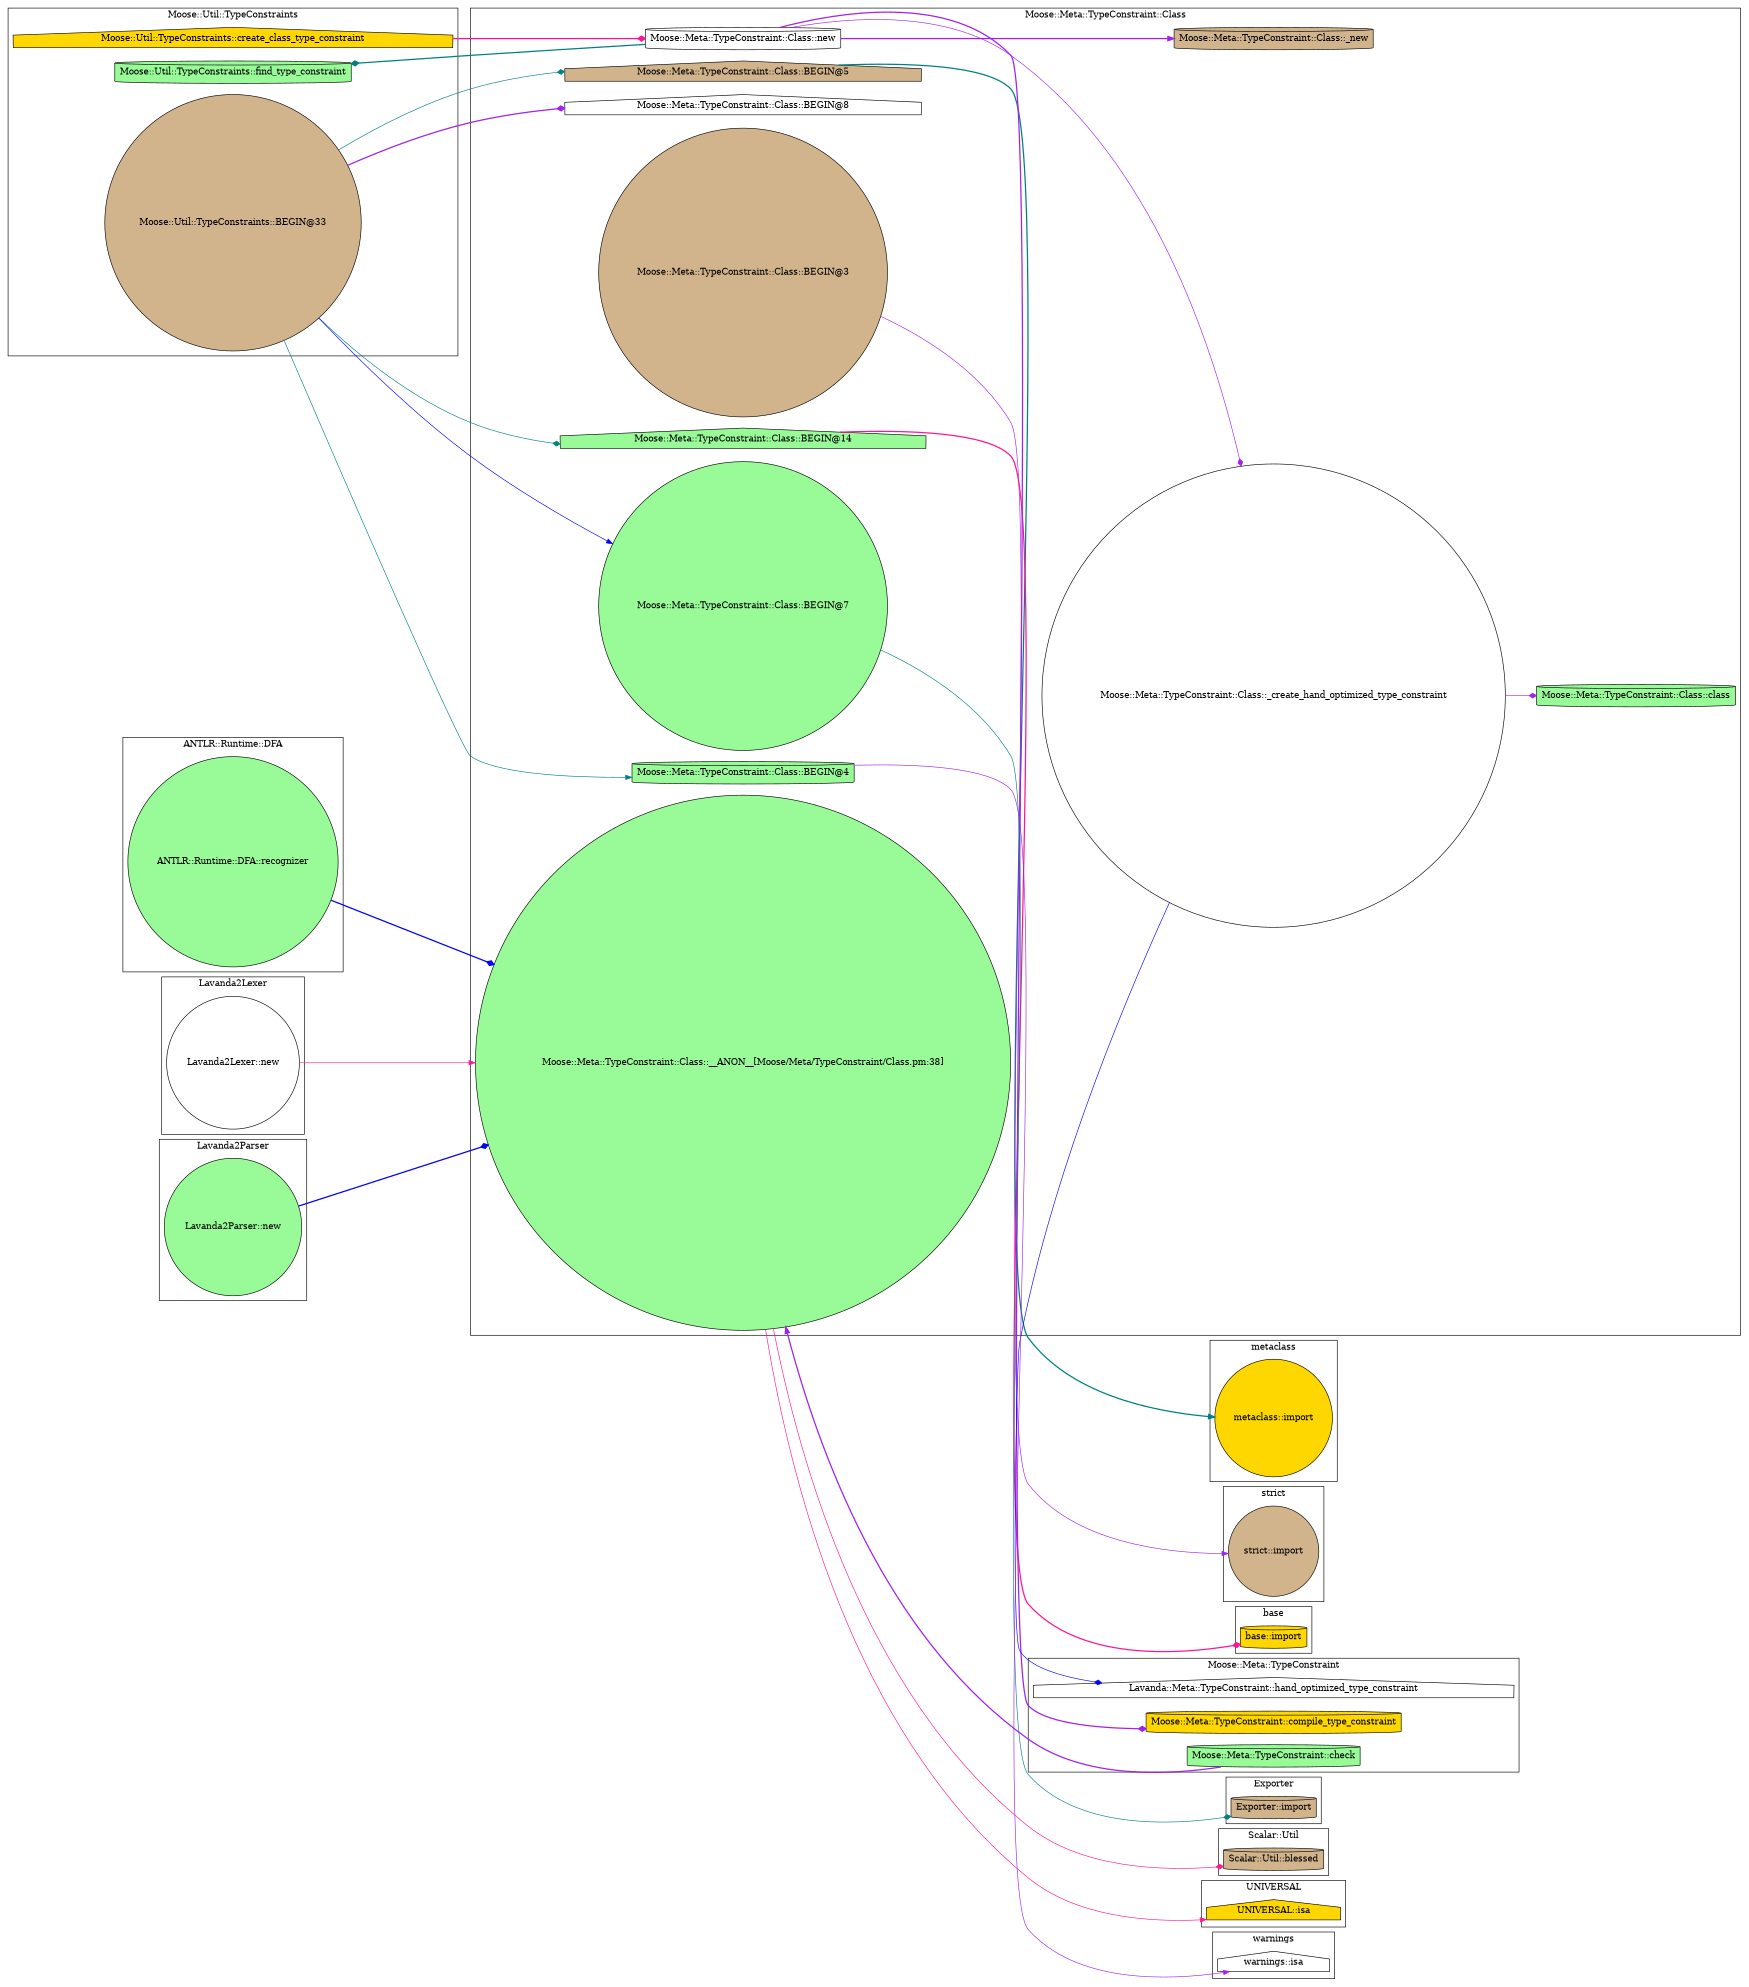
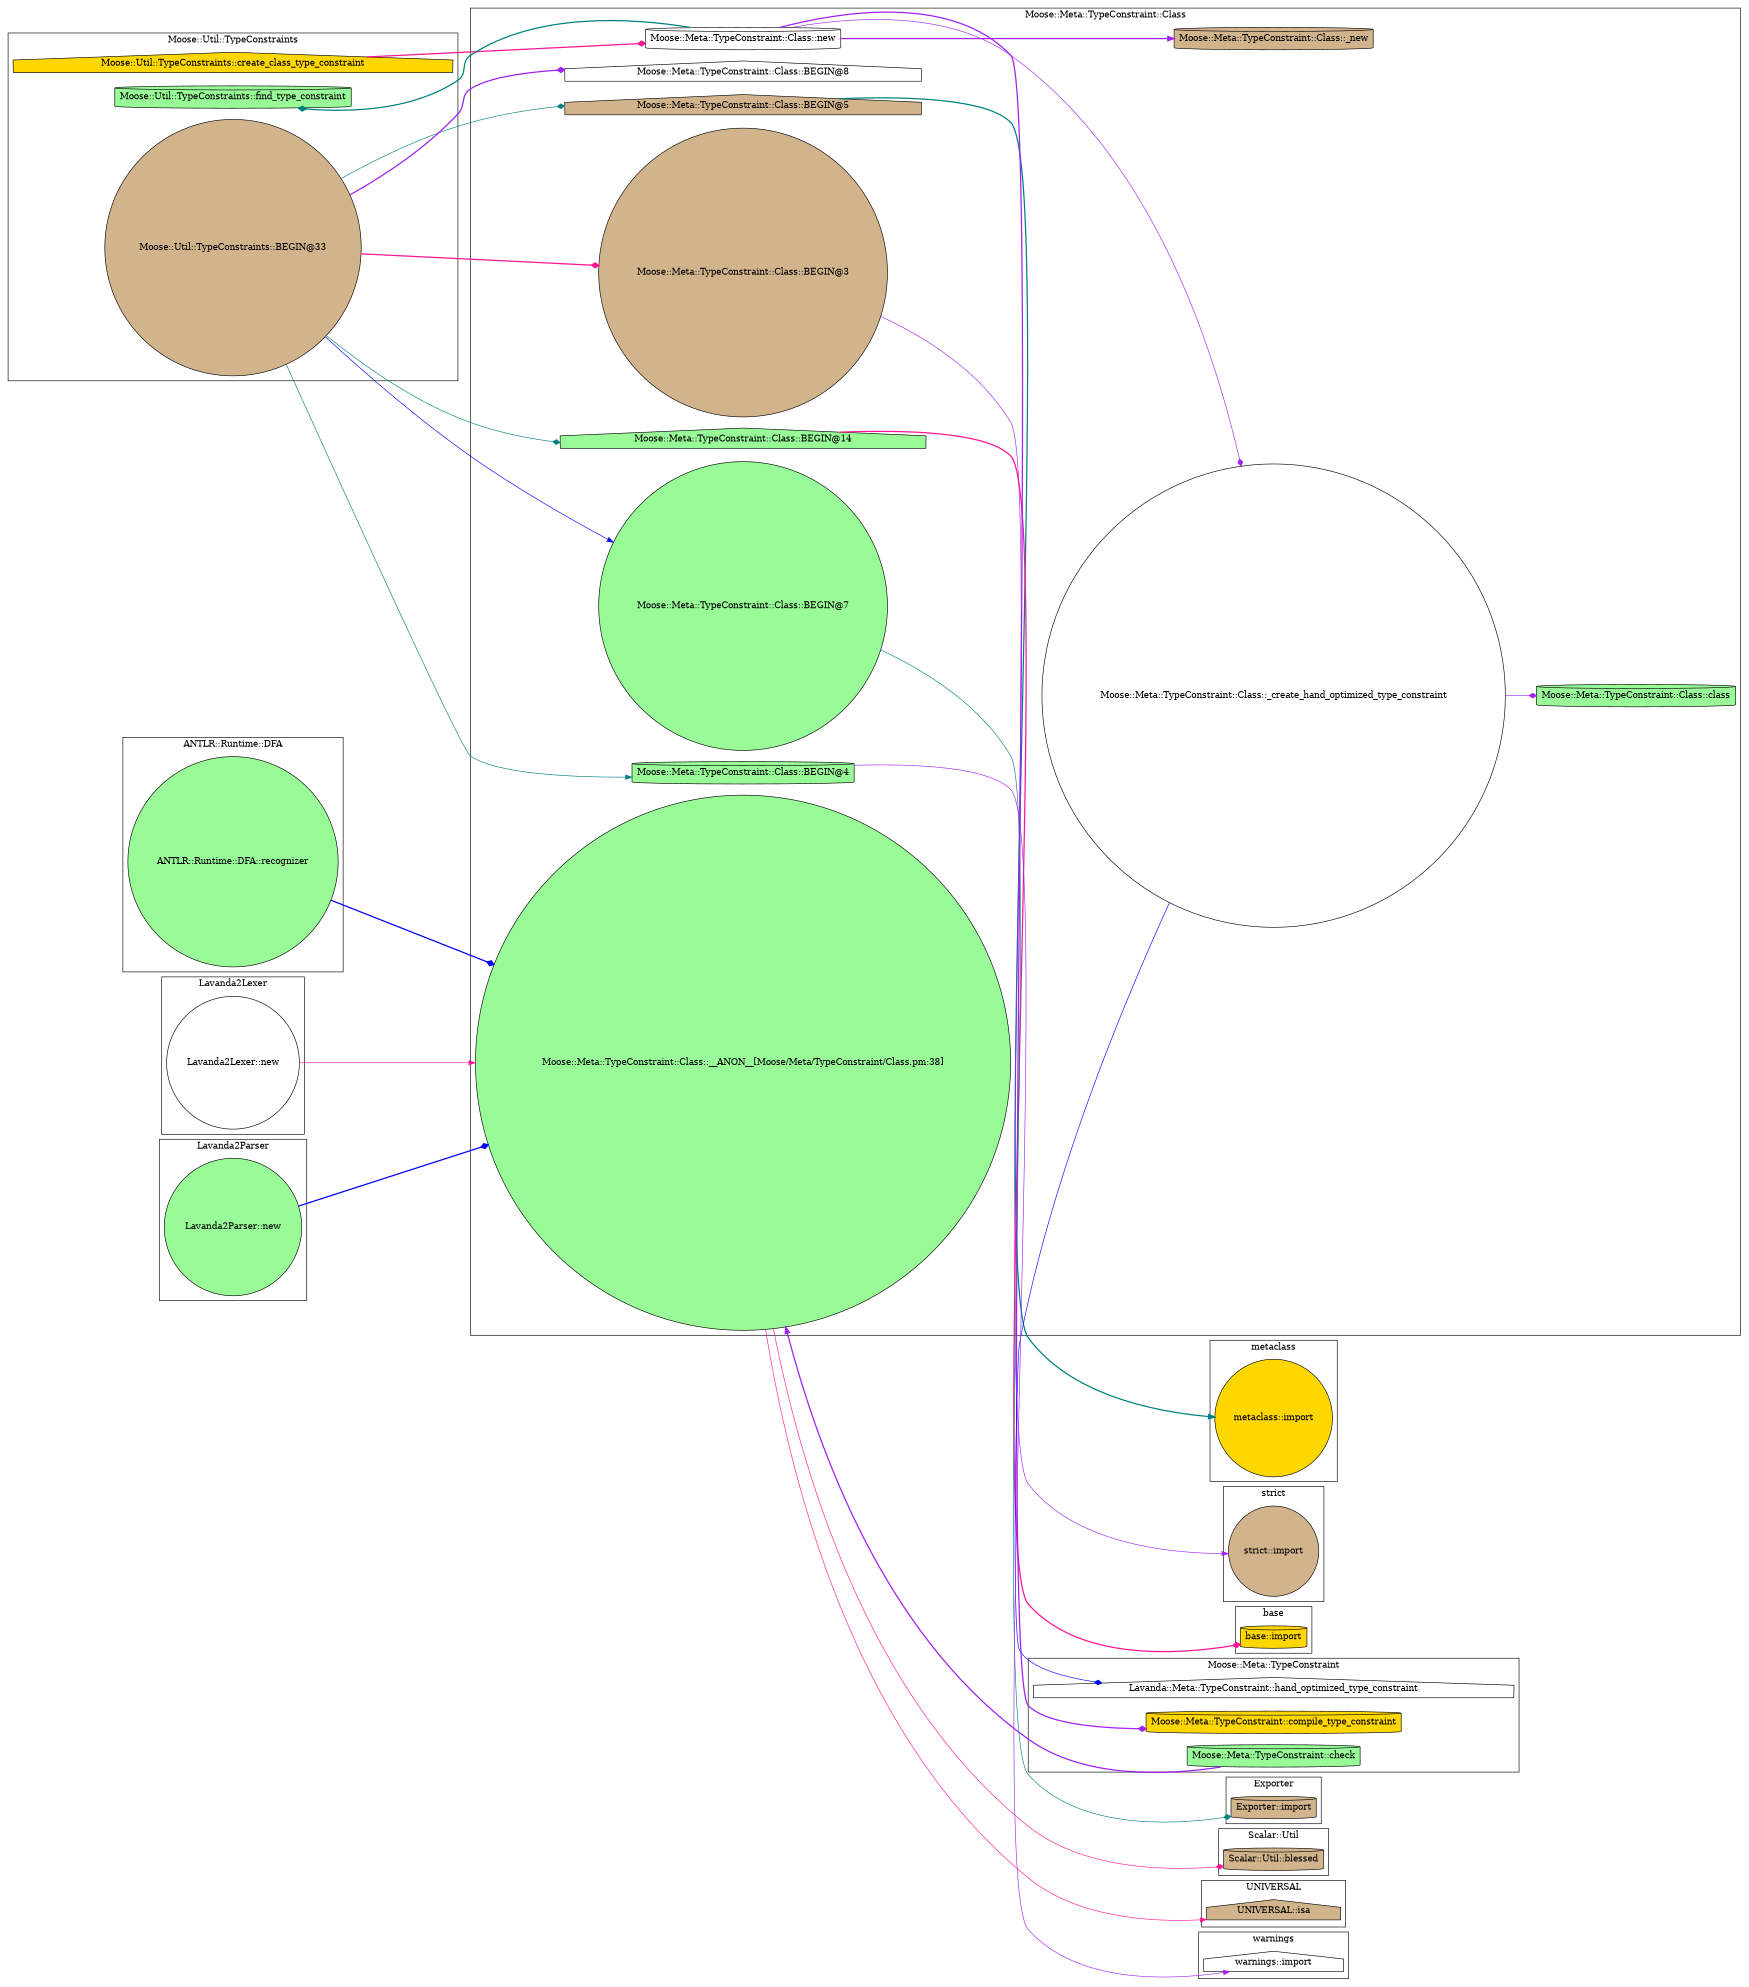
  digraph {
    rankdir=LR
    node [fillcolor=palegreen shape=cylinder style=filled]
    edge [arrowhead=diamond color=purple style=solid]
    "base::import" [fillcolor=gold]
-   "warnings::import" [fillcolor=white shape=house label="warnings::isa"]
+   "warnings::import" [fillcolor=white shape=house]
    "strict::import" [fillcolor=tan shape=circle]
    "Moose::Util::TypeConstraints::create_class_type_constraint" [fillcolor=gold shape=house]
    "Moose::Util::TypeConstraints::BEGIN@33" [fillcolor=tan shape=circle]
    "Moose::Util::TypeConstraints::find_type_constraint"
    "ANTLR::Runtime::DFA::recognizer" [shape=circle]
    "Exporter::import" [fillcolor=tan]
    "metaclass::import" [fillcolor=gold shape=circle]
    "Scalar::Util::blessed" [fillcolor=tan]
-   "UNIVERSAL::isa" [fillcolor=gold shape=house]
+   "UNIVERSAL::isa" [fillcolor=tan shape=house]
    "Moose::Meta::TypeConstraint::Class::BEGIN@5" [fillcolor=tan shape=house]
    "Moose::Meta::TypeConstraint::Class::class"
    "Moose::Meta::TypeConstraint::Class::BEGIN@3" [fillcolor=tan shape=circle]
    "Moose::Meta::TypeConstraint::Class::BEGIN@14" [shape=house]
    "Moose::Meta::TypeConstraint::Class::new" [fillcolor=white]
    "Moose::Meta::TypeConstraint::Class::_create_hand_optimized_type_constraint" [fillcolor=white shape=circle]
    "Moose::Meta::TypeConstraint::Class::_new" [fillcolor=tan]
    "Moose::Meta::TypeConstraint::Class::BEGIN@7" [shape=circle]
    "Moose::Meta::TypeConstraint::Class::BEGIN@8" [fillcolor=white shape=house]
    "Moose::Meta::TypeConstraint::Class::__ANON__[Moose/Meta/TypeConstraint/Class.pm:38]" [shape=circle]
    "Moose::Meta::TypeConstraint::Class::BEGIN@4"
    "Lavanda2Lexer::new" [fillcolor=white shape=circle]
    "Moose::Meta::TypeConstraint::compile_type_constraint" [fillcolor=gold]
    n25 [fillcolor=white label="Lavanda::Meta::TypeConstraint::hand_optimized_type_constraint" shape=house]
    "Moose::Meta::TypeConstraint::check"
    "Lavanda2Parser::new" [shape=circle]
    subgraph cluster_1 {
      label=base
      "base::import"
    }
    subgraph cluster_2 {
      label=warnings
      "warnings::import"
    }
    subgraph cluster_3 {
      label="strict"
      "strict::import"
    }
    subgraph cluster_4 {
      label="Moose::Util::TypeConstraints"
      "Moose::Util::TypeConstraints::create_class_type_constraint"
      "Moose::Util::TypeConstraints::BEGIN@33"
      "Moose::Util::TypeConstraints::find_type_constraint"
    }
    subgraph cluster_5 {
      label="ANTLR::Runtime::DFA"
      "ANTLR::Runtime::DFA::recognizer"
    }
    subgraph cluster_6 {
      label=Exporter
      "Exporter::import"
    }
    subgraph cluster_7 {
      label=metaclass
      "metaclass::import"
    }
    subgraph cluster_8 {
      label="Scalar::Util"
      "Scalar::Util::blessed"
    }
    subgraph cluster_9 {
      label=UNIVERSAL
      "UNIVERSAL::isa"
    }
    subgraph cluster_10 {
      label="Moose::Meta::TypeConstraint::Class"
      "Moose::Meta::TypeConstraint::Class::BEGIN@5"
      "Moose::Meta::TypeConstraint::Class::class"
      "Moose::Meta::TypeConstraint::Class::BEGIN@3"
      "Moose::Meta::TypeConstraint::Class::BEGIN@14"
      "Moose::Meta::TypeConstraint::Class::new"
      "Moose::Meta::TypeConstraint::Class::_create_hand_optimized_type_constraint"
      "Moose::Meta::TypeConstraint::Class::_new"
      "Moose::Meta::TypeConstraint::Class::BEGIN@7"
      "Moose::Meta::TypeConstraint::Class::BEGIN@8"
      "Moose::Meta::TypeConstraint::Class::__ANON__[Moose/Meta/TypeConstraint/Class.pm:38]"
      "Moose::Meta::TypeConstraint::Class::BEGIN@4"
    }
    subgraph cluster_11 {
      label=Lavanda2Lexer
      "Lavanda2Lexer::new"
    }
    subgraph cluster_12 {
      label="Moose::Meta::TypeConstraint"
      "Moose::Meta::TypeConstraint::compile_type_constraint"
      n25
      "Moose::Meta::TypeConstraint::check"
    }
    subgraph cluster_13 {
      label=Lavanda2Parser
      "Lavanda2Parser::new"
    }
    "Moose::Util::TypeConstraints::create_class_type_constraint" -> "Moose::Meta::TypeConstraint::Class::new" [color=deeppink style=bold]
    "Moose::Util::TypeConstraints::BEGIN@33" -> "Moose::Meta::TypeConstraint::Class::BEGIN@5" [color=teal]
+   "Moose::Util::TypeConstraints::BEGIN@33" -> "Moose::Meta::TypeConstraint::Class::BEGIN@3" [color=deeppink style=bold]
    "Moose::Util::TypeConstraints::BEGIN@33" -> "Moose::Meta::TypeConstraint::Class::BEGIN@14" [color=teal]
    "Moose::Util::TypeConstraints::BEGIN@33" -> "Moose::Meta::TypeConstraint::Class::BEGIN@7" [arrowhead=normal color=blue]
    "Moose::Util::TypeConstraints::BEGIN@33" -> "Moose::Meta::TypeConstraint::Class::BEGIN@8" [style=bold]
    "Moose::Util::TypeConstraints::BEGIN@33" -> "Moose::Meta::TypeConstraint::Class::BEGIN@4" [arrowhead=normal color=teal]
    "ANTLR::Runtime::DFA::recognizer" -> "Moose::Meta::TypeConstraint::Class::__ANON__[Moose/Meta/TypeConstraint/Class.pm:38]" [color=blue style=bold]
    "Moose::Meta::TypeConstraint::Class::BEGIN@5" -> "metaclass::import" [arrowhead=normal color=teal style=bold]
    "Moose::Meta::TypeConstraint::Class::BEGIN@3" -> "strict::import" [arrowhead=normal]
    "Moose::Meta::TypeConstraint::Class::BEGIN@14" -> "base::import" [color=deeppink style=bold]
    "Moose::Meta::TypeConstraint::Class::new" -> "Moose::Util::TypeConstraints::find_type_constraint" [color=teal style=bold]
    "Moose::Meta::TypeConstraint::Class::new" -> "Moose::Meta::TypeConstraint::Class::_create_hand_optimized_type_constraint"
    "Moose::Meta::TypeConstraint::Class::new" -> "Moose::Meta::TypeConstraint::Class::_new" [arrowhead=normal style=bold]
    "Moose::Meta::TypeConstraint::Class::new" -> "Moose::Meta::TypeConstraint::compile_type_constraint" [style=bold]
    "Moose::Meta::TypeConstraint::Class::_create_hand_optimized_type_constraint" -> "Moose::Meta::TypeConstraint::Class::class"
    "Moose::Meta::TypeConstraint::Class::_create_hand_optimized_type_constraint" -> n25 [color=blue]
    "Moose::Meta::TypeConstraint::Class::BEGIN@7" -> "Exporter::import" [color=teal]
    "Moose::Meta::TypeConstraint::Class::__ANON__[Moose/Meta/TypeConstraint/Class.pm:38]" -> "Scalar::Util::blessed" [color=deeppink]
    "Moose::Meta::TypeConstraint::Class::__ANON__[Moose/Meta/TypeConstraint/Class.pm:38]" -> "UNIVERSAL::isa" [arrowhead=normal color=deeppink]
    "Moose::Meta::TypeConstraint::Class::BEGIN@4" -> "warnings::import" [arrowhead=normal]
    "Lavanda2Lexer::new" -> "Moose::Meta::TypeConstraint::Class::__ANON__[Moose/Meta/TypeConstraint/Class.pm:38]" [arrowhead=normal color=deeppink]
    "Moose::Meta::TypeConstraint::check" -> "Moose::Meta::TypeConstraint::Class::__ANON__[Moose/Meta/TypeConstraint/Class.pm:38]" [arrowhead=normal style=bold]
    "Lavanda2Parser::new" -> "Moose::Meta::TypeConstraint::Class::__ANON__[Moose/Meta/TypeConstraint/Class.pm:38]" [color=blue style=bold]
  }
